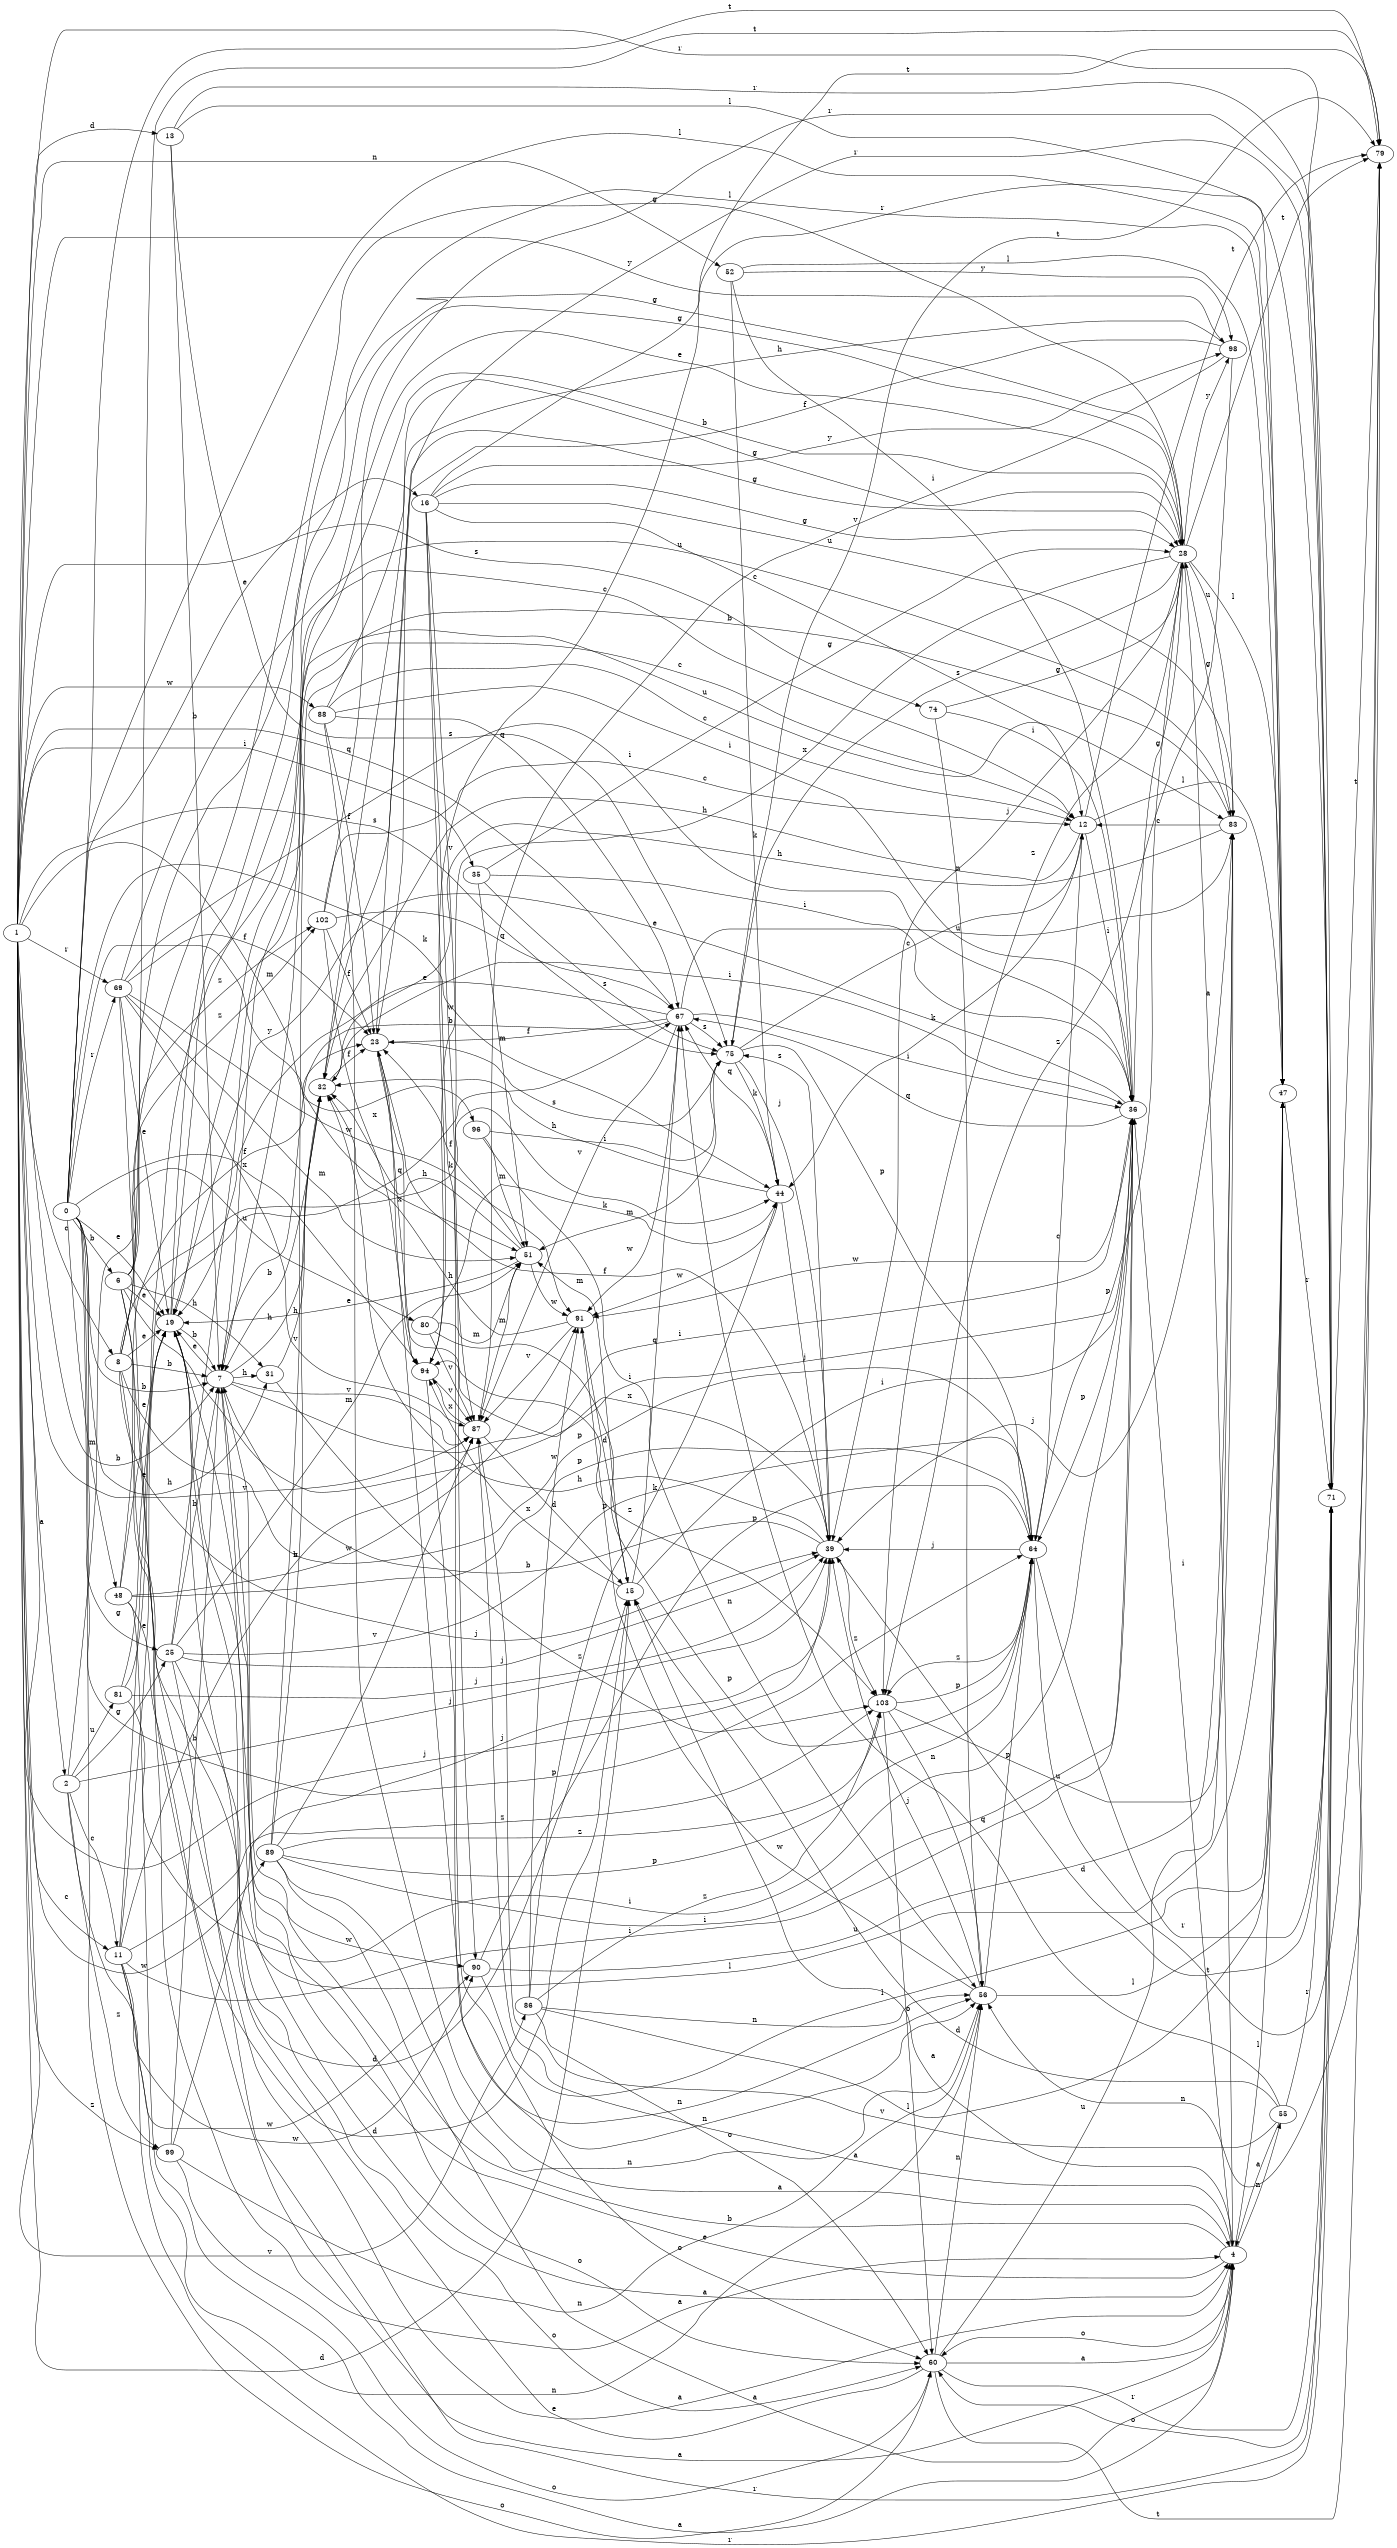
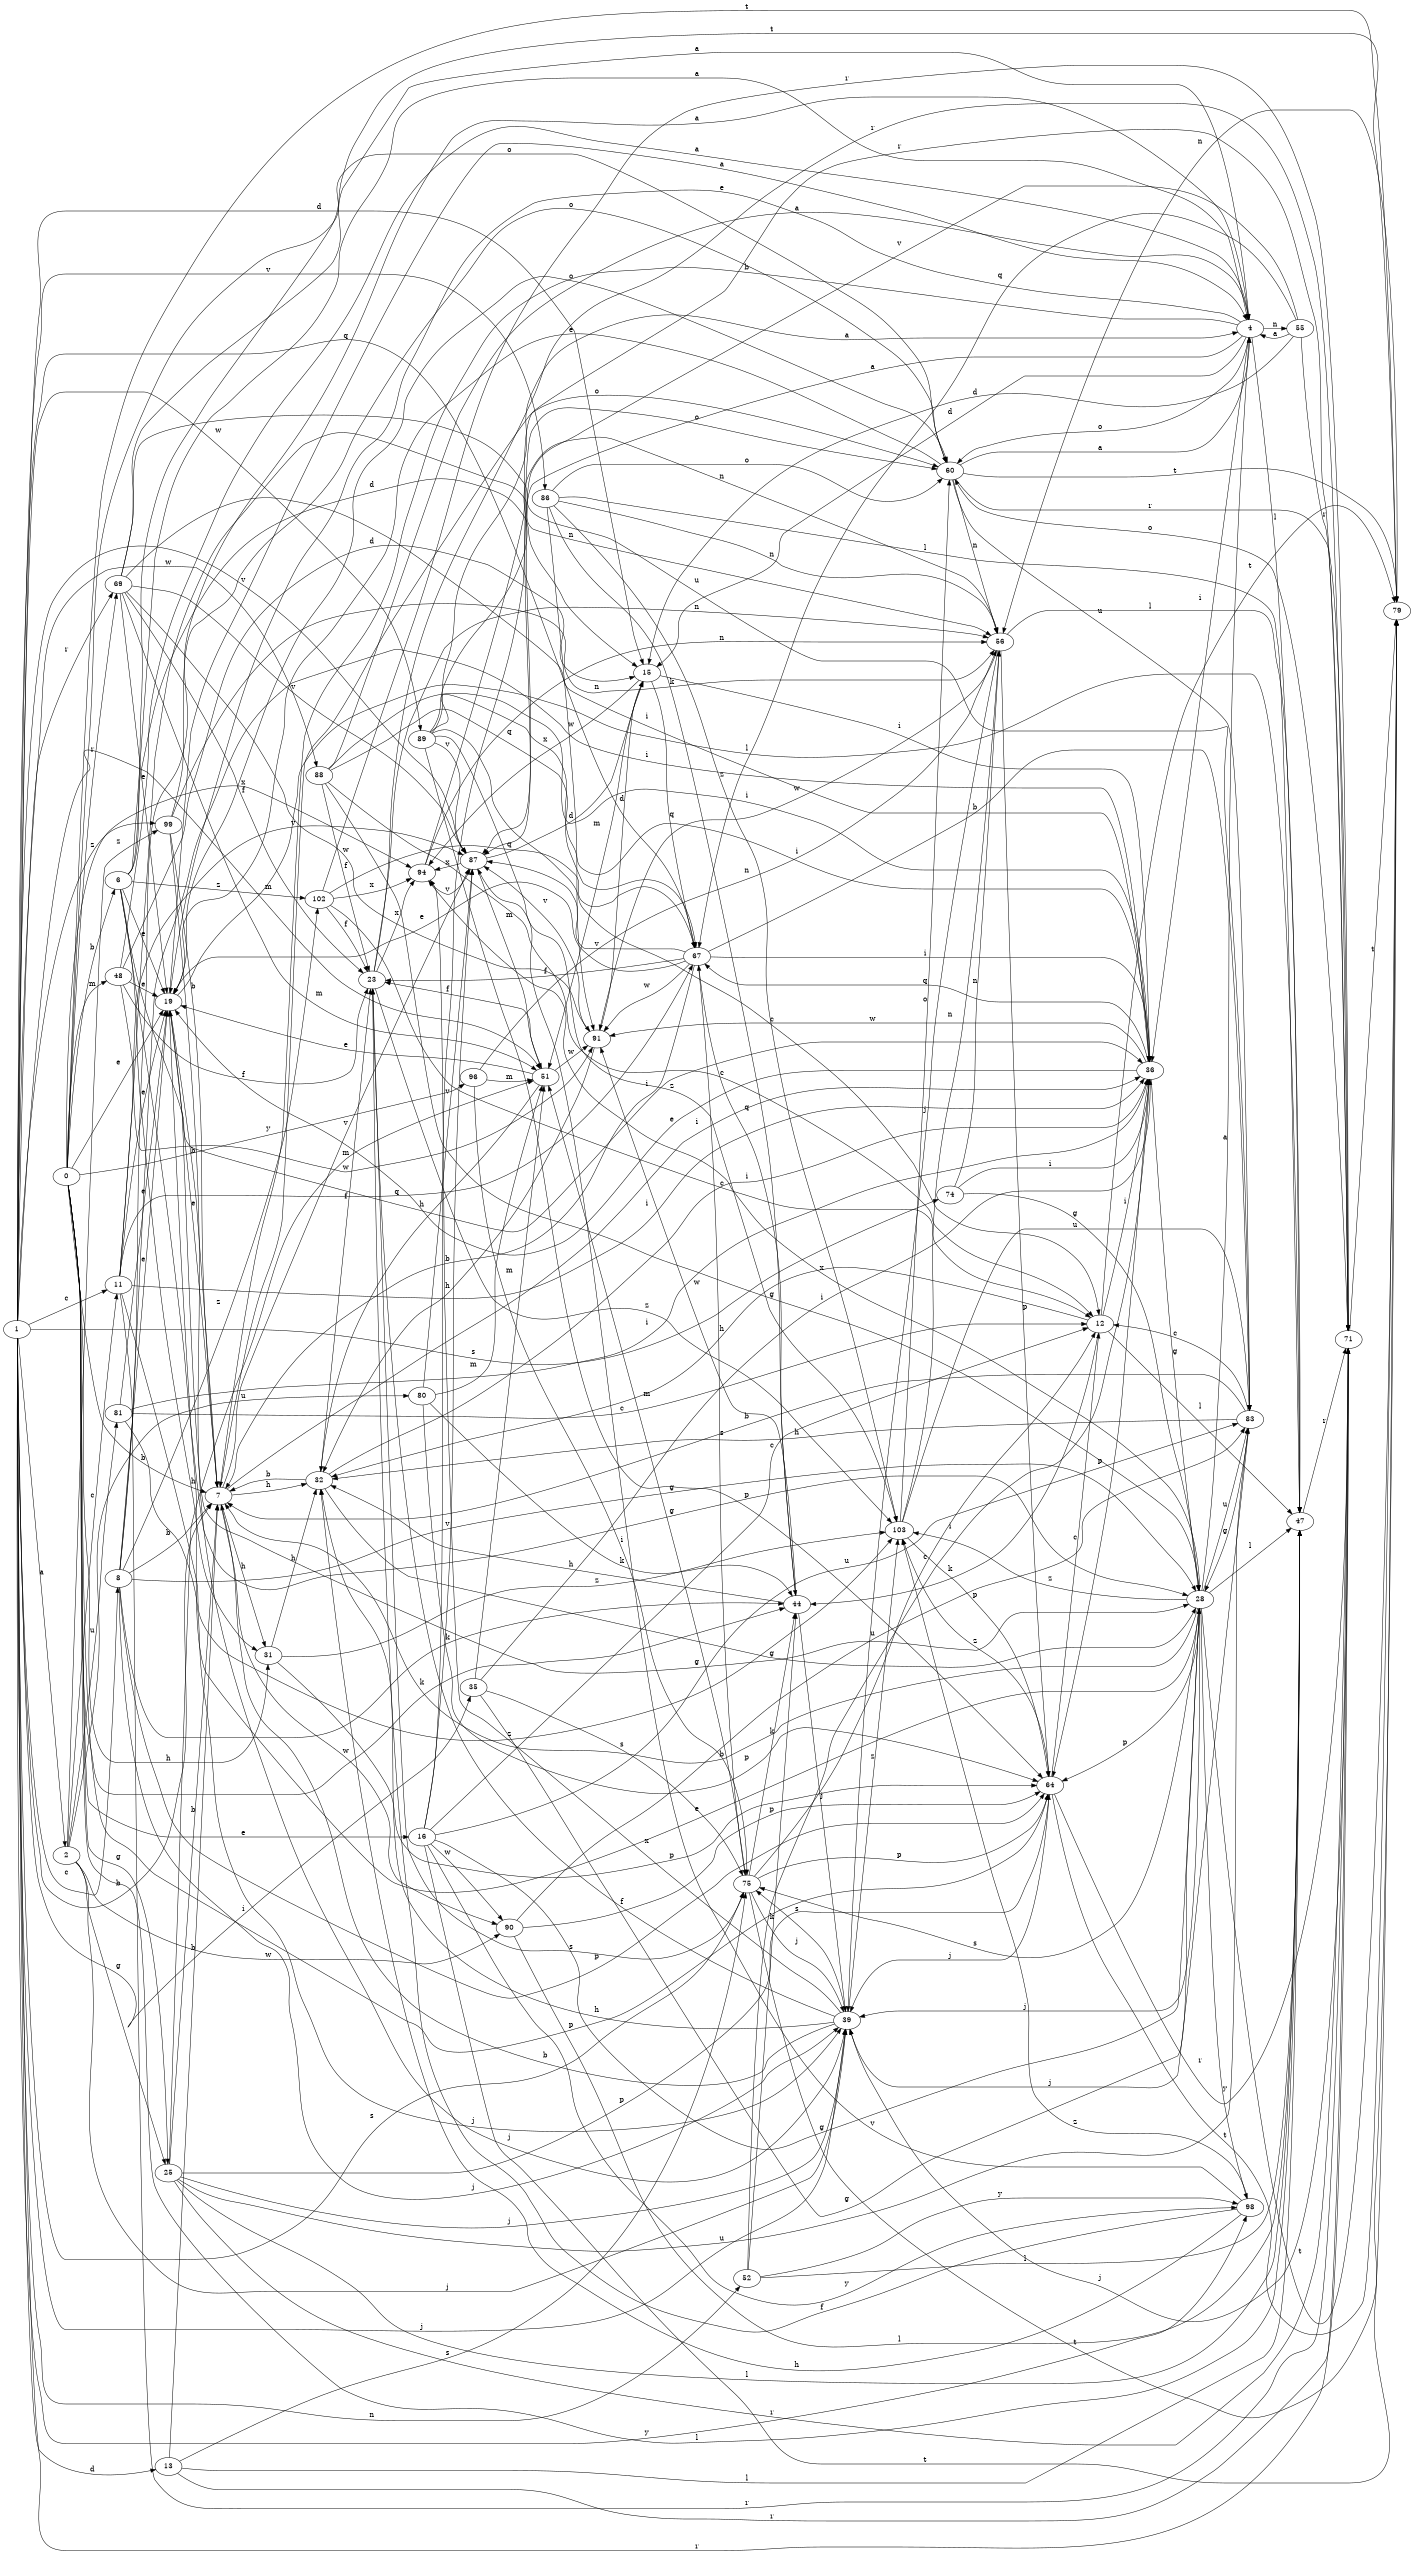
  strict digraph {
    rankdir=LR
    0
    6
    7
    16
    19
    25
    31
    44
    47
    48
    60
    64
    69
    79
    94
    96
    15
    4
    36
    28
    102
    87
    90
    32
    98
    12
    83
    39
    51
    71
    103
    67
    91
    23
    56
    75
    1
    2
    8
    11
    13
    35
    52
    74
    86
    88
    89
    99
    80
    81
    55
    0 -> 6 [label=b]
    0 -> 7 [label=b]
    0 -> 16 [label=e]
    0 -> 19 [label=e]
    0 -> 25 [label=g]
    0 -> 31 [label=h]
    0 -> 44 [label=k]
    0 -> 47 [label=l]
    0 -> 48 [label=m]
    0 -> 60 [label=o]
    0 -> 64 [label=p]
    0 -> 69 [label=r]
    0 -> 79 [label=t]
    0 -> 94 [label=x]
    0 -> 96 [label=y]
    6 -> 19 [label=e]
    6 -> 31 [label=h]
    6 -> 79 [label=t]
    6 -> 15 [label=d]
    6 -> 4 [label=a]
    6 -> 36 [label=i]
    6 -> 28 [label=g]
    6 -> 102 [label=z]
    7 -> 19 [label=e]
    7 -> 31 [label=h]
    7 -> 60 [label=o]
    7 -> 36 [label=i]
    7 -> 87 [label=v]
    7 -> 90 [label=w]
    7 -> 32 [label=h]
    16 -> 60 [label=o]
    16 -> 79 [label=t]
    16 -> 28 [label=g]
    16 -> 87 [label=v]
    16 -> 90 [label=w]
    16 -> 98 [label=y]
    16 -> 12 [label=c]
    16 -> 83 [label=u]
    19 -> 7 [label=b]
    19 -> 47 [label=l]
    19 -> 60 [label=o]
    19 -> 4 [label=a]
    19 -> 28 [label=g]
    25 -> 7 [label=b]
    25 -> 47 [label=l]
    25 -> 64 [label=p]
    25 -> 83 [label=u]
    25 -> 39 [label=j]
    25 -> 51 [label=m]
    25 -> 71 [label=r]
-   48 -> 64 [label=p]
+   31 -> 64 [label=p]
    31 -> 32 [label=h]
    31 -> 103 [label=z]
    44 -> 32 [label=h]
    44 -> 39 [label=j]
    44 -> 67 [label=q]
    44 -> 91 [label=w]
    47 -> 71 [label=r]
    48 -> 19 [label=e]
    48 -> 15 [label=d]
    48 -> 4 [label=a]
    48 -> 91 [label=w]
    48 -> 23 [label=f]
    60 -> 19 [label=e]
    60 -> 79 [label=t]
    60 -> 4 [label=a]
    60 -> 83 [label=u]
    60 -> 71 [label=r]
    60 -> 56 [label=n]
    64 -> 79 [label=t]
    64 -> 12 [label=c]
    64 -> 39 [label=j]
    64 -> 71 [label=r]
    64 -> 103 [label=z]
    69 -> 19 [label=e]
    69 -> 4 [label=a]
    69 -> 36 [label=i]
    69 -> 87 [label=v]
    69 -> 83 [label=u]
    69 -> 51 [label=m]
    69 -> 91 [label=w]
    69 -> 23 [label=f]
    79 -> 56 [label=n]
    94 -> 87 [label=v]
    94 -> 71 [label=r]
    94 -> 56 [label=n]
    96 -> 51 [label=m]
    96 -> 56 [label=n]
    96 -> 75 [label=i]
    15 -> 94 [label=x]
    15 -> 36 [label=i]
    15 -> 51 [label=m]
    15 -> 67 [label=q]
    4 -> 7 [label=b]
    4 -> 19 [label=e]
    4 -> 47 [label=l]
    4 -> 60 [label=o]
-   4 -> 15 [label=a]
+   4 -> 15 [label=d]
    4 -> 36 [label=i]
    4 -> 87 [label=a]
    4 -> 55 [label=n]
    36 -> 19 [label=e]
    36 -> 64 [label=p]
    36 -> 28 [label=g]
    36 -> 67 [label=q]
    36 -> 91 [label=w]
    28 -> 7 [label=b]
    28 -> 19 [label=e]
    28 -> 47 [label=l]
    28 -> 64 [label=p]
    28 -> 79 [label=t]
    28 -> 94 [label=x]
    28 -> 4 [label=a]
    28 -> 98 [label=y]
    28 -> 83 [label=u]
    28 -> 39 [label=j]
    28 -> 103 [label=z]
    28 -> 75 [label=s]
    102 -> 94 [label=x]
    102 -> 12 [label=c]
    102 -> 71 [label=r]
    102 -> 67 [label=q]
    102 -> 23 [label=f]
    87 -> 94 [label=x]
    87 -> 15 [label=d]
    87 -> 51 [label=m]
    90 -> 47 [label=l]
    90 -> 64 [label=p]
    90 -> 83 [label=u]
    32 -> 7 [label=b]
    32 -> 36 [label=i]
    32 -> 28 [label=g]
    32 -> 23 [label=f]
    98 -> 87 [label=v]
    98 -> 32 [label=h]
    98 -> 103 [label=z]
    98 -> 23 [label=f]
    12 -> 44 [label=k]
    12 -> 47 [label=l]
    12 -> 79 [label=t]
    12 -> 36 [label=i]
    12 -> 32 [label=h]
    83 -> 7 [label=b]
    83 -> 28 [label=g]
    83 -> 32 [label=h]
    83 -> 12 [label=c]
    83 -> 39 [label=j]
    39 -> 7 [label=b]
    39 -> 94 [label=x]
    39 -> 32 [label=h]
    39 -> 103 [label=z]
    39 -> 23 [label=f]
    39 -> 75 [label=s]
    51 -> 19 [label=e]
    51 -> 32 [label=h]
    51 -> 91 [label=w]
    51 -> 23 [label=f]
    71 -> 60 [label=o]
    71 -> 79 [label=t]
-   71 -> 39 [label=d]
+   71 -> 39 [label=j]
    103 -> 60 [label=o]
    103 -> 64 [label=p]
    103 -> 83 [label=u]
    103 -> 56 [label=n]
    67 -> 7 [label=b]
    67 -> 19 [label=e]
    67 -> 36 [label=i]
    67 -> 87 [label=v]
-   67 -> 83 [label=u]
+   67 -> 83 [label=b]
    67 -> 91 [label=w]
    67 -> 23 [label=f]
    67 -> 75 [label=s]
    91 -> 15 [label=d]
    91 -> 87 [label=v]
    91 -> 32 [label=h]
    23 -> 94 [label=x]
    23 -> 71 [label=r]
    23 -> 103 [label=z]
    23 -> 56 [label=n]
    23 -> 75 [label=s]
    56 -> 47 [label=l]
    56 -> 64 [label=p]
    56 -> 39 [label=j]
    56 -> 91 [label=w]
    75 -> 44 [label=k]
    75 -> 64 [label=p]
    75 -> 79 [label=t]
    75 -> 12 [label=c]
    75 -> 39 [label=j]
    75 -> 51 [label=m]
    1 -> 7 [label=b]
    1 -> 69 [label=r]
    1 -> 15 [label=d]
    1 -> 87 [label=v]
    1 -> 98 [label=y]
    1 -> 39 [label=j]
    1 -> 51 [label=m]
    1 -> 71 [label=r]
    1 -> 67 [label=q]
    1 -> 75 [label=s]
    1 -> 2 [label=a]
    1 -> 8 [label=c]
    1 -> 11 [label=c]
    1 -> 13 [label=d]
    1 -> 35 [label=i]
    1 -> 52 [label=n]
    1 -> 74 [label=s]
    1 -> 86 [label=v]
    1 -> 88 [label=w]
    1 -> 89 [label=w]
    1 -> 99 [label=z]
    2 -> 25 [label=g]
    2 -> 90 [label=w]
    2 -> 39 [label=j]
    2 -> 11 [label=c]
    2 -> 99 [label=z]
    2 -> 80 [label=u]
    2 -> 81 [label=u]
    8 -> 7 [label=b]
    8 -> 19 [label=e]
    8 -> 44 [label=k]
    8 -> 64 [label=p]
    8 -> 4 [label=a]
+   8 -> 36 [label=i]
    8 -> 28 [label=g]
    8 -> 102 [label=z]
    8 -> 39 [label=j]
    11 -> 19 [label=e]
    11 -> 36 [label=i]
    11 -> 87 [label=v]
-   11 -> 90 [label=w]
    11 -> 71 [label=r]
    11 -> 103 [label=z]
    11 -> 67 [label=q]
    11 -> 56 [label=n]
    13 -> 7 [label=b]
    13 -> 47 [label=l]
    13 -> 71 [label=r]
    13 -> 75 [label=s]
    35 -> 36 [label=i]
    35 -> 28 [label=g]
    35 -> 51 [label=m]
    35 -> 75 [label=s]
    52 -> 44 [label=k]
    52 -> 47 [label=l]
    52 -> 36 [label=i]
    52 -> 98 [label=y]
    74 -> 36 [label=i]
    74 -> 28 [label=g]
    74 -> 56 [label=n]
    86 -> 44 [label=k]
    86 -> 47 [label=l]
    86 -> 60 [label=o]
    86 -> 103 [label=z]
    86 -> 91 [label=w]
    86 -> 56 [label=n]
    88 -> 4 [label=a]
    88 -> 36 [label=i]
    88 -> 28 [label=g]
    88 -> 12 [label=c]
    88 -> 67 [label=q]
    88 -> 23 [label=f]
    89 -> 64 [label=p]
    89 -> 4 [label=a]
    89 -> 36 [label=i]
    89 -> 87 [label=v]
-   89 -> 32 [label=h]
    89 -> 12 [label=c]
    89 -> 103 [label=z]
    89 -> 56 [label=n]
    99 -> 7 [label=b]
    99 -> 60 [label=o]
    99 -> 39 [label=j]
    99 -> 56 [label=n]
    80 -> 44 [label=k]
    80 -> 64 [label=p]
    80 -> 87 [label=v]
    80 -> 51 [label=m]
    81 -> 19 [label=e]
    81 -> 36 [label=i]
    81 -> 12 [label=c]
    81 -> 39 [label=j]
    55 -> 15 [label=d]
    55 -> 4 [label=a]
    55 -> 87 [label=v]
    55 -> 71 [label=r]
    55 -> 67 [label=q]
  }
